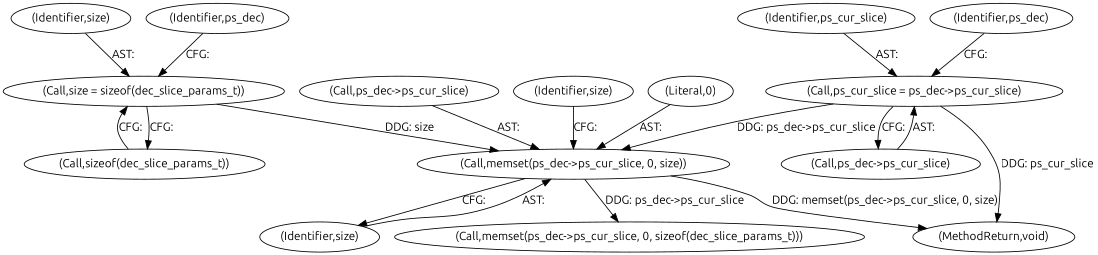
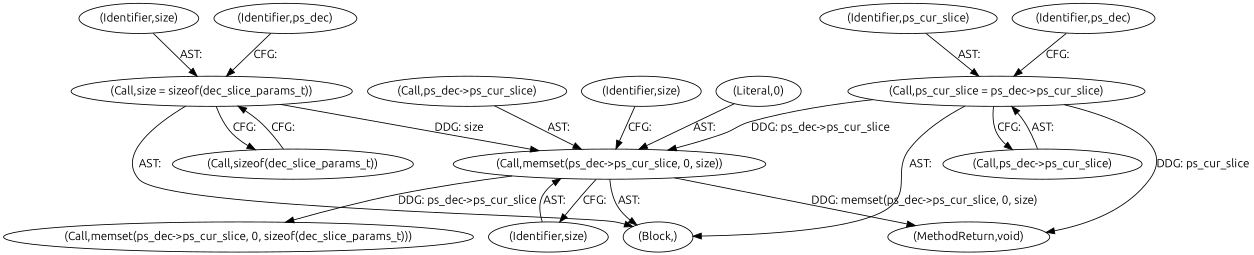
  digraph {
    fontname=Ubuntu
    node [fontname=Ubuntu]
    edge [fontname=Ubuntu]
    n1 [label="(Call,ps_cur_slice = ps_dec->ps_cur_slice)"]
    n2 [label="(MethodReturn,void)"]
+   n3 [label="(Block,)"]
    n4 [label="(Call,ps_dec->ps_cur_slice)"]
    n5 [label="(Call,memset(ps_dec->ps_cur_slice, 0, size))"]
    n6 [label="(Identifier,size)"]
    n7 [label="(Call,memset(ps_dec->ps_cur_slice, 0, sizeof(dec_slice_params_t)))"]
    n8 [label="(Call,size = sizeof(dec_slice_params_t))"]
    n9 [label="(Call,sizeof(dec_slice_params_t))"]
    n10 [label="(Identifier,ps_cur_slice)"]
    n11 [label="(Identifier,ps_dec)"]
    n12 [label="(Call,ps_dec->ps_cur_slice)"]
    n13 [label="(Identifier,size)"]
    n14 [label="(Identifier,ps_dec)"]
    n15 [label="(Identifier,size)"]
    n16 [label="(Literal,0)"]
    n1 -> n2 [label="DDG: ps_cur_slice"]
+   n1 -> n3 [label="AST: "]
    n1 -> n4 [label="CFG: "]
    n1 -> n5 [label="DDG: ps_dec->ps_cur_slice"]
    n4 -> n1 [label="AST: "]
    n5 -> n2 [label="DDG: memset(ps_dec->ps_cur_slice, 0, size)"]
+   n5 -> n3 [label="AST: "]
    n5 -> n6 [label="CFG: "]
    n5 -> n7 [label="DDG: ps_dec->ps_cur_slice"]
    n6 -> n5 [label="AST: "]
+   n8 -> n3 [label="AST: "]
    n8 -> n5 [label="DDG: size"]
    n8 -> n9 [label="CFG: "]
    n9 -> n8 [label="CFG: "]
    n10 -> n1 [label="AST: "]
    n11 -> n1 [label="CFG: "]
    n12 -> n5 [label="AST: "]
    n13 -> n8 [label="AST: "]
    n14 -> n8 [label="CFG: "]
    n15 -> n5 [label="CFG: "]
    n16 -> n5 [label="AST: "]
  }
